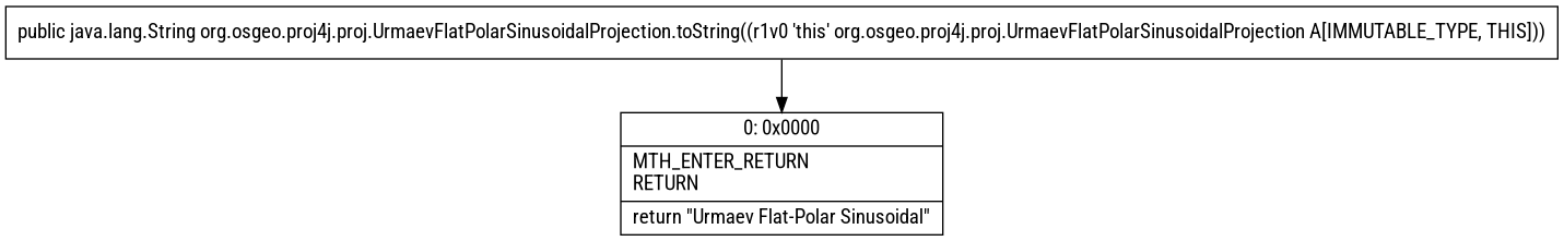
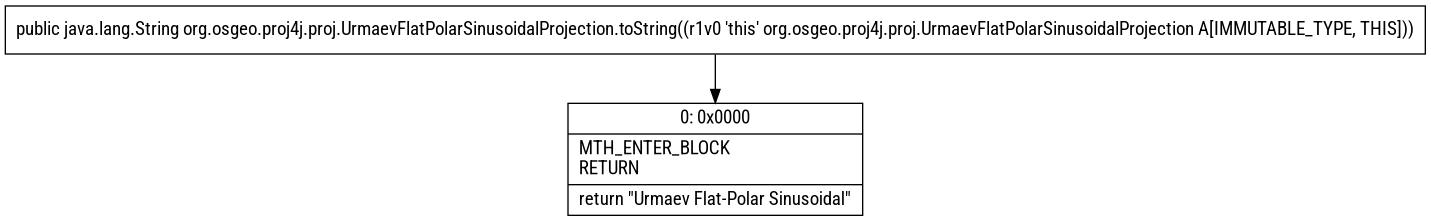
  digraph {
    fontname="Roboto Condensed"
    node [shape=record fontname="Roboto Condensed"]
-   n1 [label="{0\:\ 0x0000|MTH_ENTER_RETURN\lRETURN\l|return \"Urmaev Flat\-Polar Sinusoidal\"\l}"]
+   n1 [label="{0\:\ 0x0000|MTH_ENTER_BLOCK\lRETURN\l|return \"Urmaev Flat\-Polar Sinusoidal\"\l}"]
    n2 [label="{public java.lang.String org.osgeo.proj4j.proj.UrmaevFlatPolarSinusoidalProjection.toString((r1v0 'this' org.osgeo.proj4j.proj.UrmaevFlatPolarSinusoidalProjection A[IMMUTABLE_TYPE, THIS])) }"]
    n2 -> n1 [fontname="Roboto Condensed"]
  }
